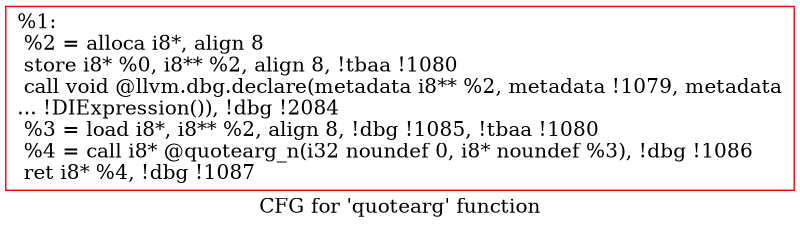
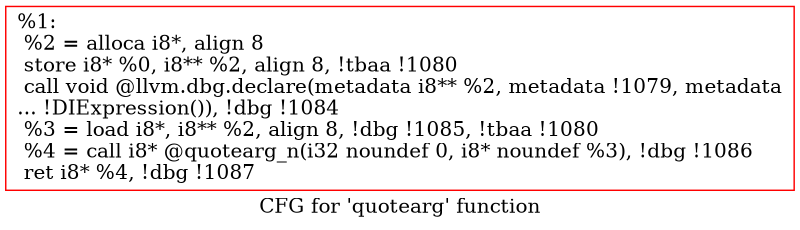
  digraph {
    label="CFG for 'quotearg' function"
    rankdir=LR
-   n1 [color=red fillcolor=white label="{%1:\l  %2 = alloca i8*, align 8\l  store i8* %0, i8** %2, align 8, !tbaa !1080\l  call void @llvm.dbg.declare(metadata i8** %2, metadata !1079, metadata\l... !DIExpression()), !dbg !2084\l  %3 = load i8*, i8** %2, align 8, !dbg !1085, !tbaa !1080\l  %4 = call i8* @quotearg_n(i32 noundef 0, i8* noundef %3), !dbg !1086\l  ret i8* %4, !dbg !1087\l}" shape=record style=filled]
+   n1 [color=red fillcolor=white label="{%1:\l  %2 = alloca i8*, align 8\l  store i8* %0, i8** %2, align 8, !tbaa !1080\l  call void @llvm.dbg.declare(metadata i8** %2, metadata !1079, metadata\l... !DIExpression()), !dbg !1084\l  %3 = load i8*, i8** %2, align 8, !dbg !1085, !tbaa !1080\l  %4 = call i8* @quotearg_n(i32 noundef 0, i8* noundef %3), !dbg !1086\l  ret i8* %4, !dbg !1087\l}" shape=record style=filled]
  }
